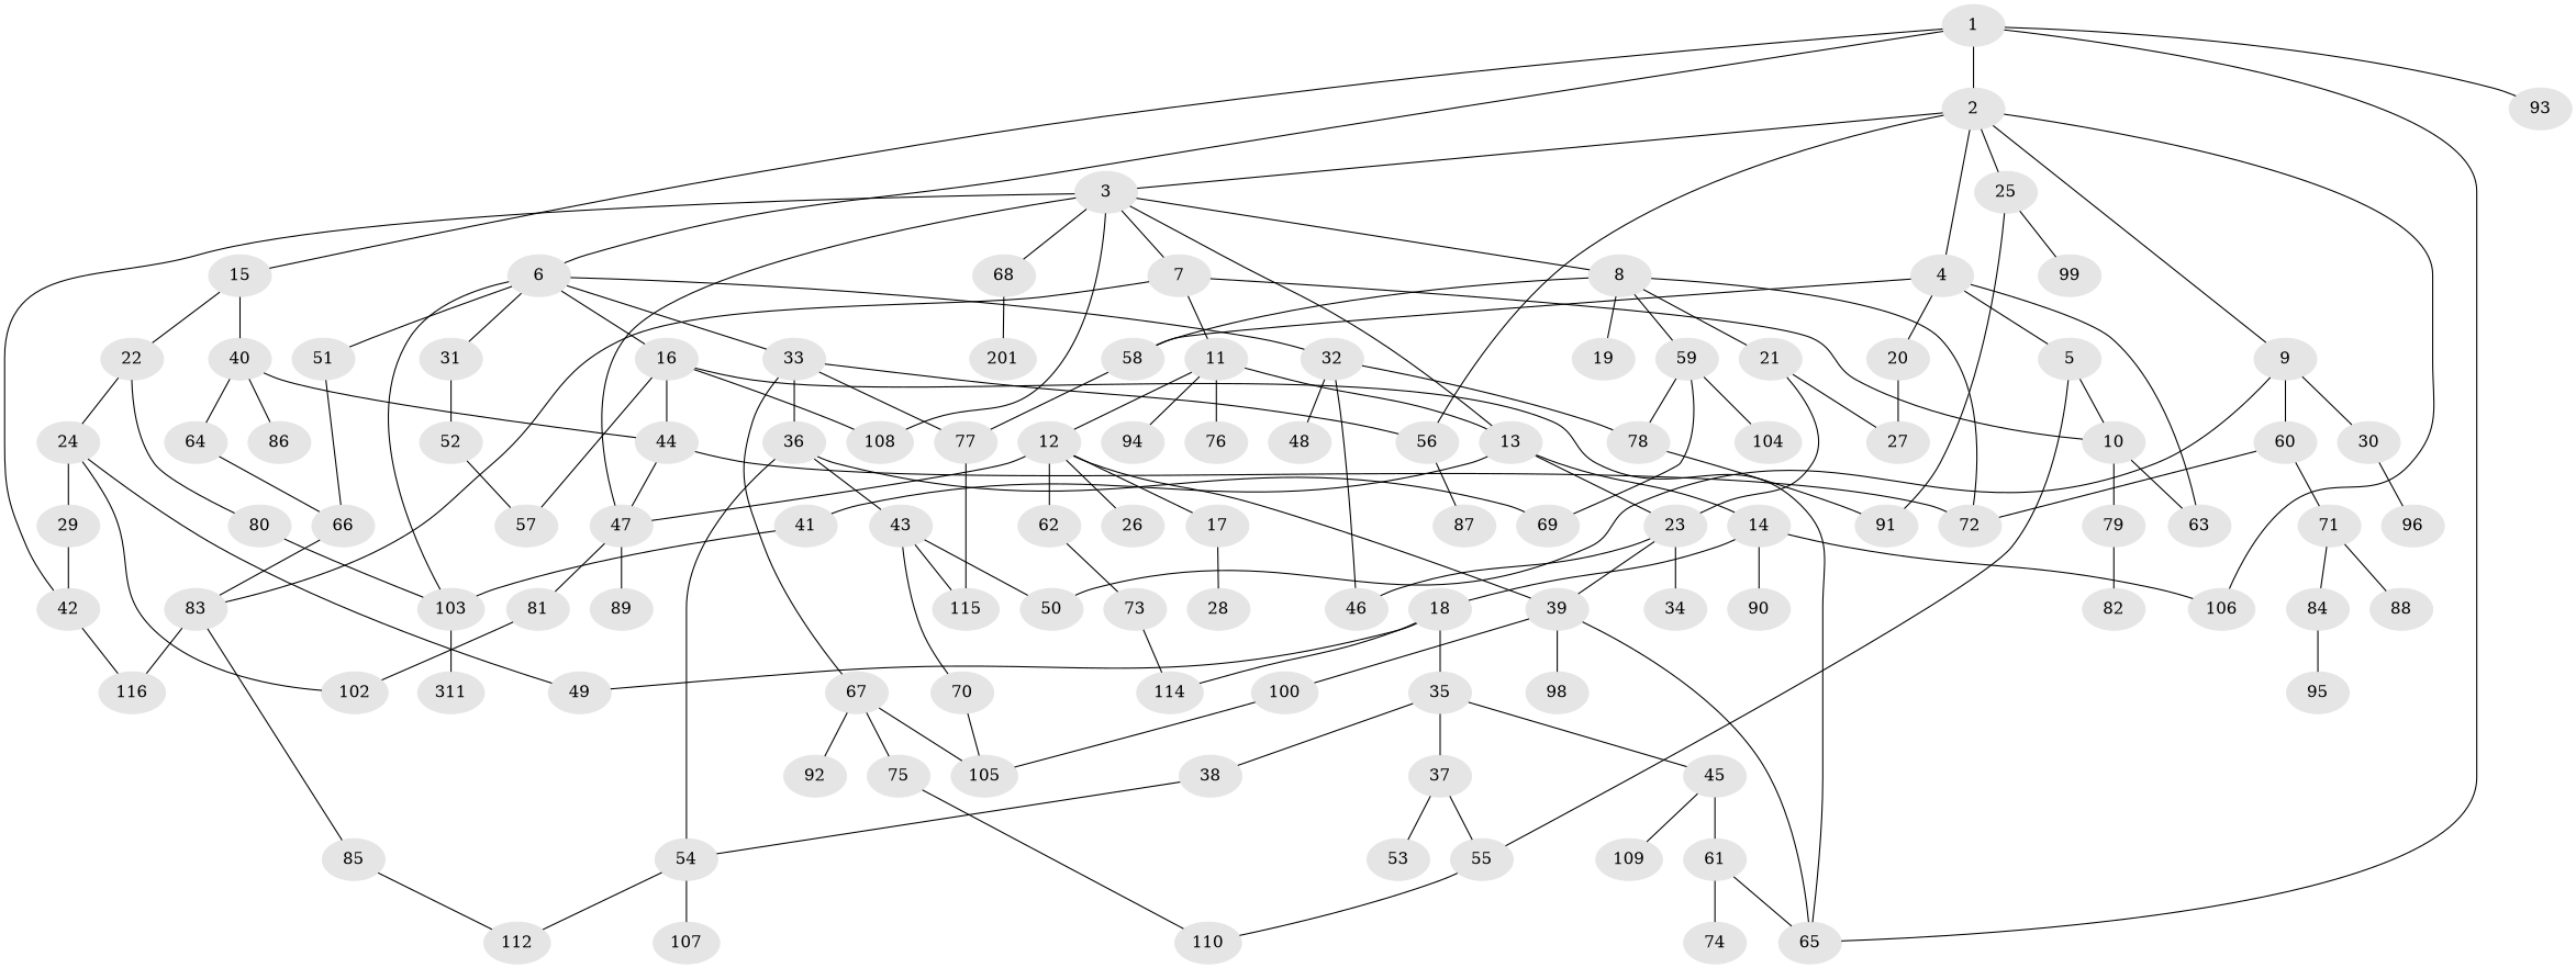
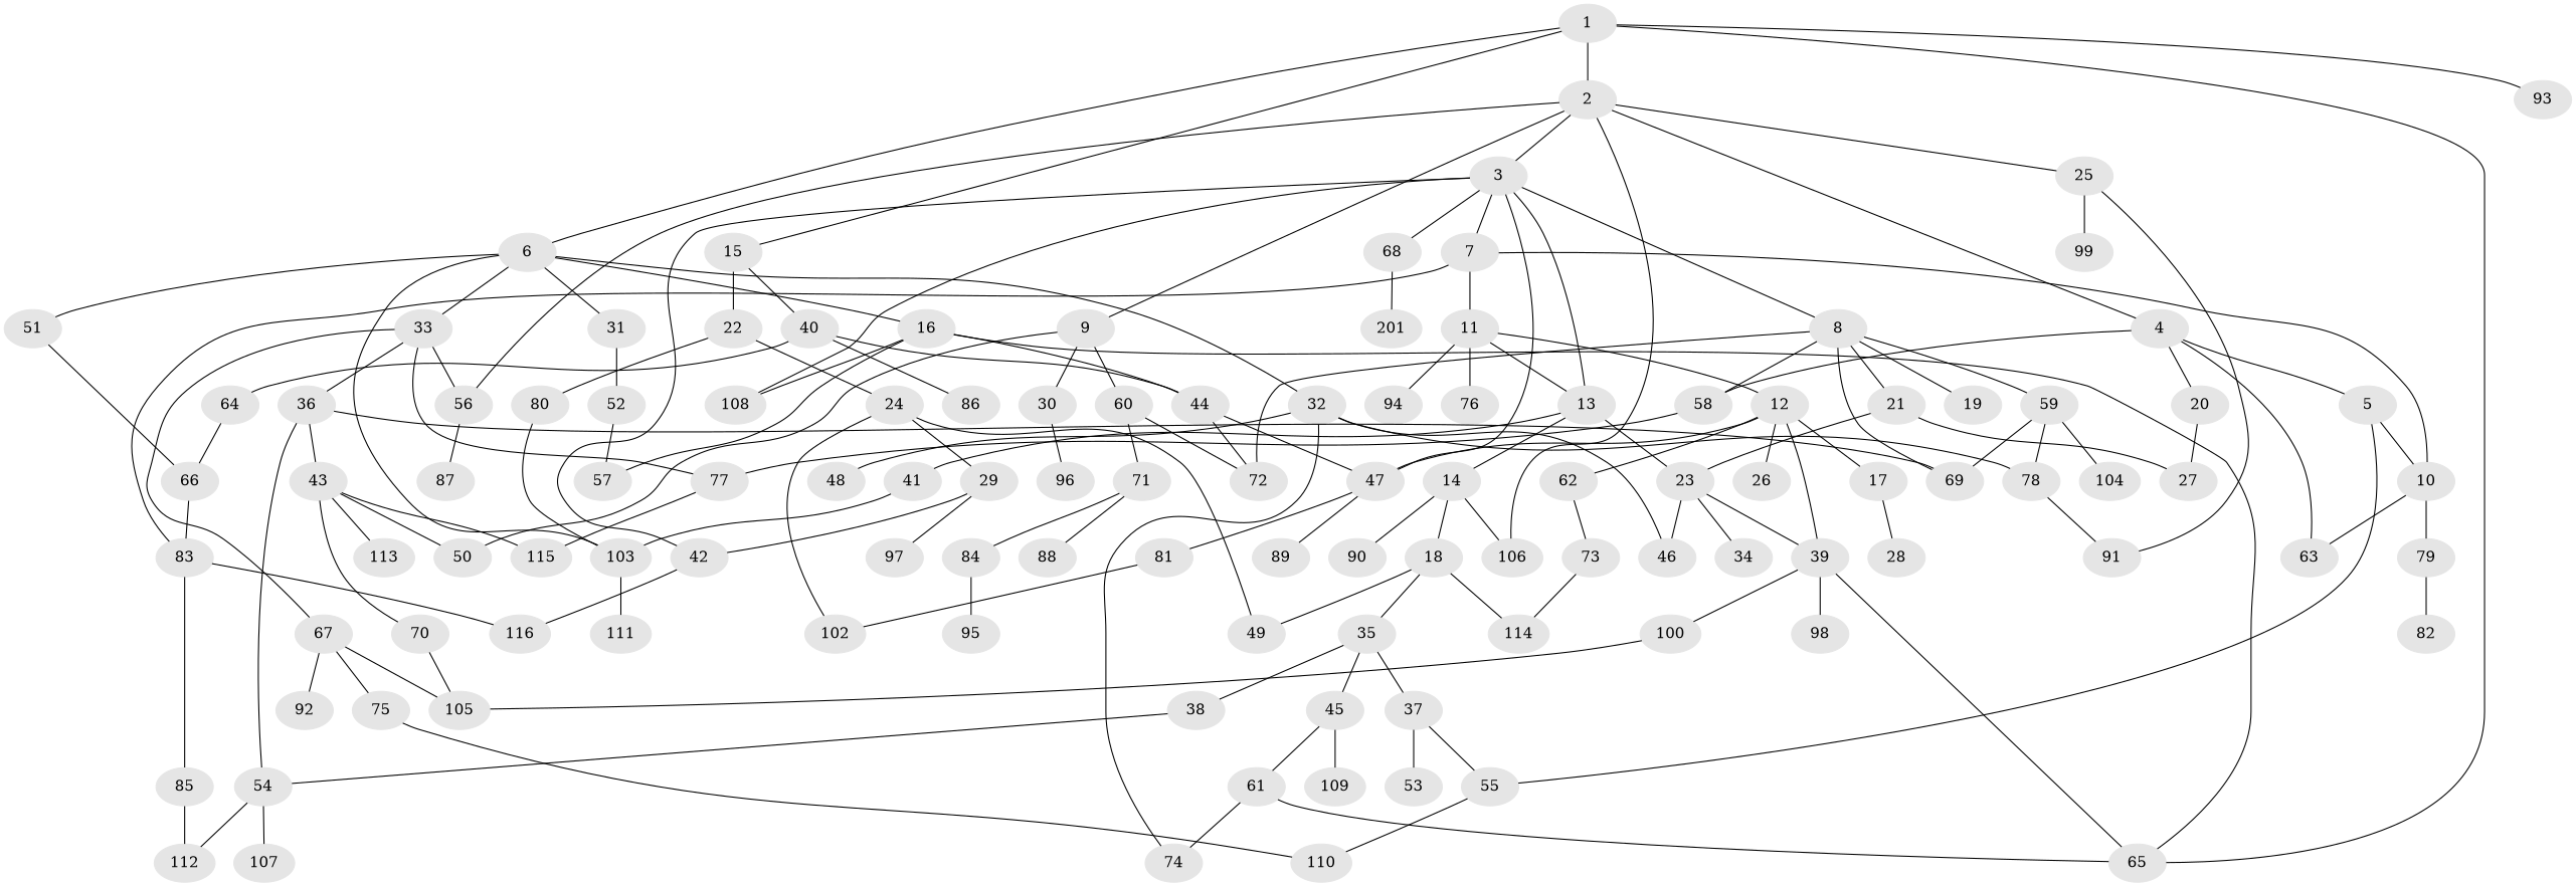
  graph {
    node [color=gray90 style=filled]
    1
    2
    6
    15
    65
    93
    3
    4
    9
    25
    56
    106
    16
    31
    32
    33
    51
    103
    22
    40
    7
    8
    13
    42
    47
    68
    108
    5
    20
    58
    63
    30
    50
    60
    91
    99
    87
    10
    11
    83
    19
    21
    59
    69
    72
    14
    23
    41
    116
    81
    89
    n52 [label=201]
    55
    27
    77
    79
    110
    44
    57
    52
    46
    48
    74
    78
    36
    67
    66
-   111 [label=311]
+   111
    12
    76
    94
    85
    104
    96
    71
    82
    17
    26
    39
    62
    28
    98
    100
    73
    18
    90
    34
    35
    49
    114
    24
    80
    64
    86
    37
    38
    45
    29
    102
+   97
    43
    54
    75
    92
    105
    115
    53
    61
    109
    70
+   113
    107
    112
    84
    88
    95
    1 -- 2
    1 -- 6
    1 -- 15
    1 -- 65
    1 -- 93
    2 -- 3
    2 -- 4
    2 -- 9
    2 -- 25
    2 -- 56
    2 -- 106
    6 -- 16
    6 -- 31
    6 -- 32
    6 -- 33
    6 -- 51
    6 -- 103
    15 -- 22
    15 -- 40
    3 -- 7
    3 -- 8
    3 -- 13
    3 -- 42
    3 -- 47
    3 -- 68
    3 -- 108
    4 -- 5
    4 -- 20
    4 -- 58
    4 -- 63
    9 -- 30
    9 -- 50
    9 -- 60
    25 -- 91
    25 -- 99
    56 -- 87
    16 -- 65
    16 -- 108
    16 -- 44
    16 -- 57
    31 -- 52
    32 -- 46
    32 -- 48
+   32 -- 74
    32 -- 78
    33 -- 56
    33 -- 77
    33 -- 36
    33 -- 67
    51 -- 66
    103 -- 111
    22 -- 24
    22 -- 80
    40 -- 44
    40 -- 64
    40 -- 86
    7 -- 10
    7 -- 11
    7 -- 83
    8 -- 58
    8 -- 19
    8 -- 21
    8 -- 59
+   8 -- 69
    8 -- 72
    13 -- 14
    13 -- 23
    13 -- 41
    42 -- 116
    47 -- 81
    47 -- 89
    68 -- n52
    5 -- 10
    5 -- 55
    20 -- 27
    58 -- 77
    30 -- 96
    60 -- 72
    60 -- 71
    10 -- 63
    10 -- 79
    11 -- 13
    11 -- 12
    11 -- 76
    11 -- 94
    83 -- 116
    83 -- 85
    21 -- 23
    21 -- 27
    59 -- 69
    59 -- 78
    59 -- 104
    14 -- 106
    14 -- 18
    14 -- 90
    23 -- 46
    23 -- 39
    23 -- 34
    41 -- 103
    81 -- 102
    55 -- 110
    77 -- 115
    79 -- 82
    44 -- 47
    44 -- 72
    52 -- 57
    78 -- 91
    36 -- 69
    36 -- 43
    36 -- 54
    67 -- 75
    67 -- 92
    67 -- 105
    66 -- 83
    12 -- 47
    12 -- 17
    12 -- 26
    12 -- 39
    12 -- 62
    85 -- 112
    71 -- 84
    71 -- 88
    17 -- 28
    39 -- 65
    39 -- 98
    39 -- 100
    62 -- 73
    100 -- 105
    73 -- 114
    18 -- 35
    18 -- 49
    18 -- 114
    35 -- 37
    35 -- 38
    35 -- 45
    24 -- 49
    24 -- 29
    24 -- 102
    80 -- 103
    64 -- 66
    37 -- 55
    37 -- 53
    38 -- 54
    45 -- 61
    45 -- 109
    29 -- 42
+   29 -- 97
    43 -- 50
    43 -- 115
    43 -- 70
+   43 -- 113
    54 -- 107
    54 -- 112
    75 -- 110
    61 -- 65
    61 -- 74
    70 -- 105
    84 -- 95
  }
